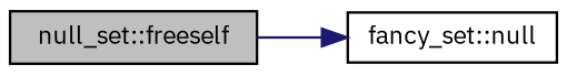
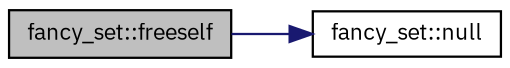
  digraph {
    rankdir=LR
    fontname="IBM Plex Sans"
    node [color=black fontname="IBM Plex Sans" fontsize=10 shape=record style=filled]
-   n1 [fillcolor=grey75 fontcolor=black height=0.2 label="null_set::freeself" width=0.4]
+   n1 [fillcolor=grey75 fontcolor=black height=0.2 label="fancy_set::freeself" width=0.4]
    n2 [fillcolor=white height=0.2 label="fancy_set::null" width=0.4]
    n1 -> n2 [color=midnightblue fontname="IBM Plex Sans" fontsize=10 labelfontname=Helvetica labelfontsize=10 style=solid]
  }
